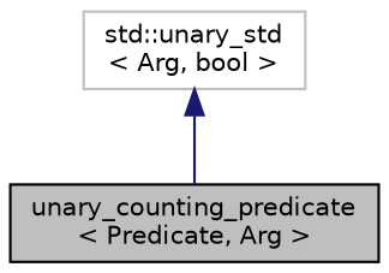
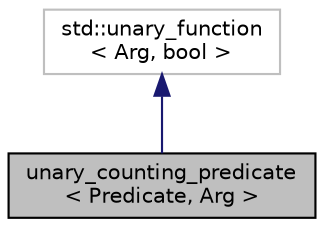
  digraph {
    node [fontname=Helvetica fontsize=10 shape=record style=filled]
    n1 [color=black fillcolor=grey75 fontcolor=black height=0.2 label="unary_counting_predicate\l\< Predicate, Arg \>" width=0.4]
-   n2 [color=grey75 fillcolor=white height=0.2 label="std::unary_std\l\< Arg, bool \>" width=0.4]
+   n2 [color=grey75 fillcolor=white height=0.2 label="std::unary_function\l\< Arg, bool \>" width=0.4]
    n2 -> n1 [color=midnightblue dir=back fontname=Helvetica fontsize=10 labelfontname=Helvetica labelfontsize=10 style=solid]
  }
